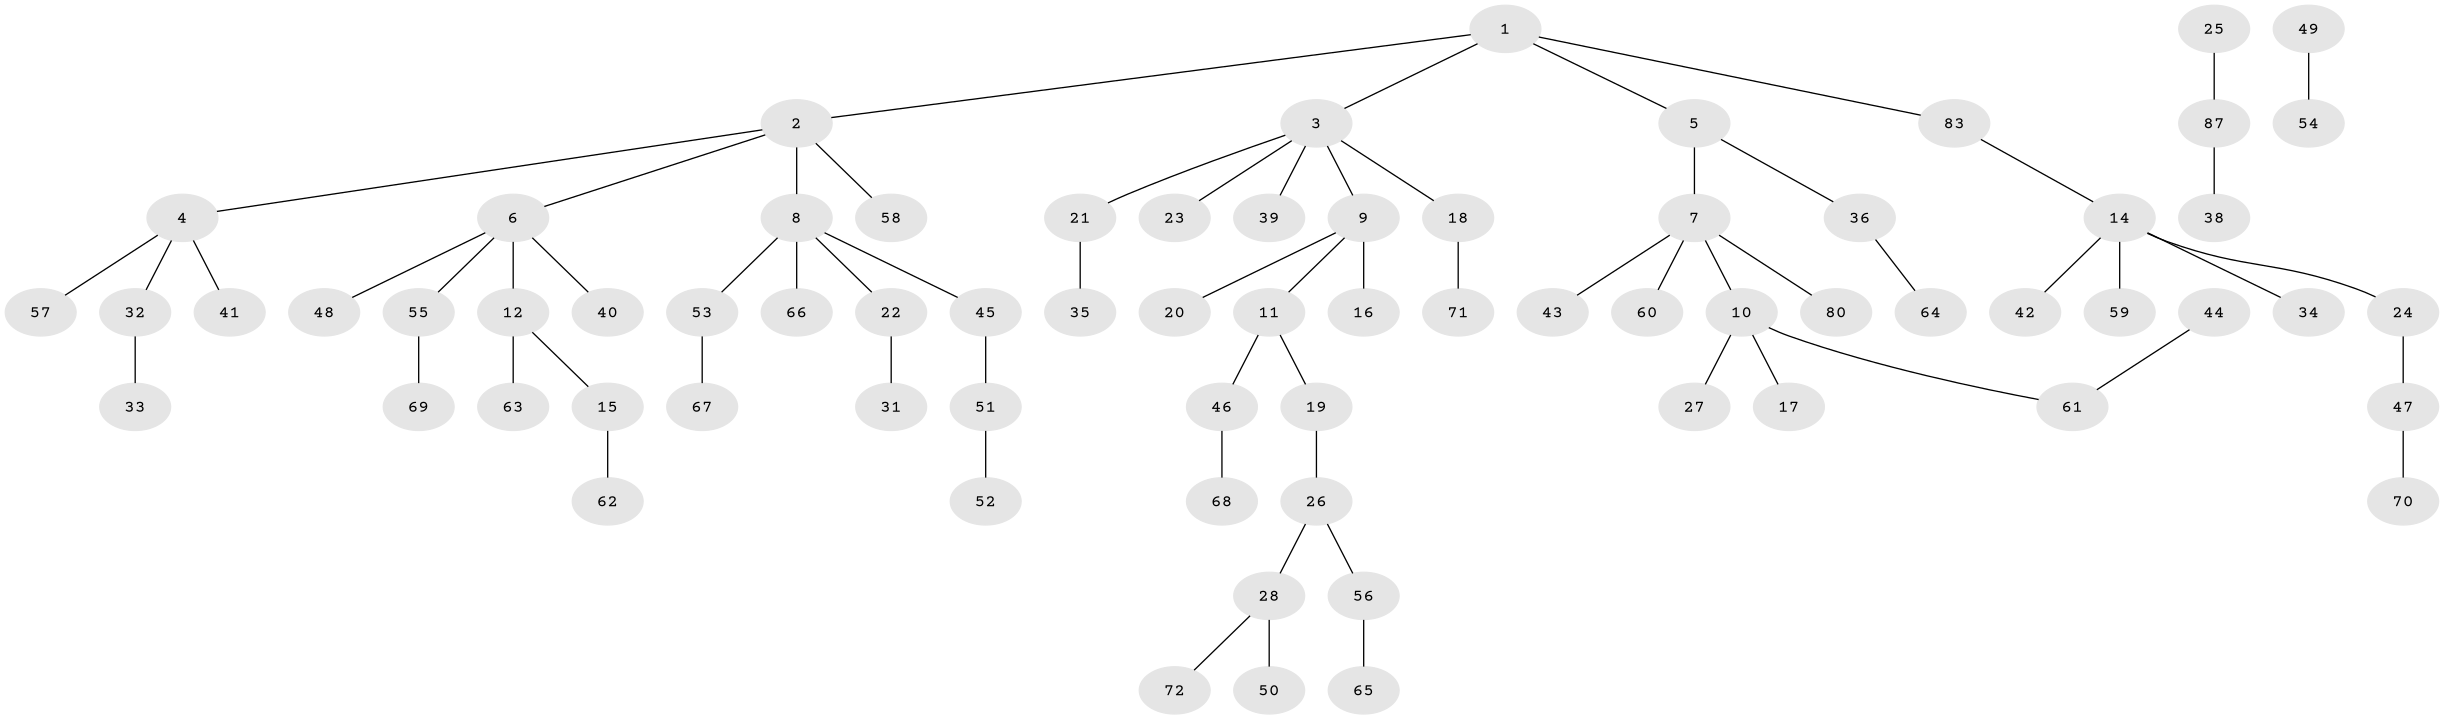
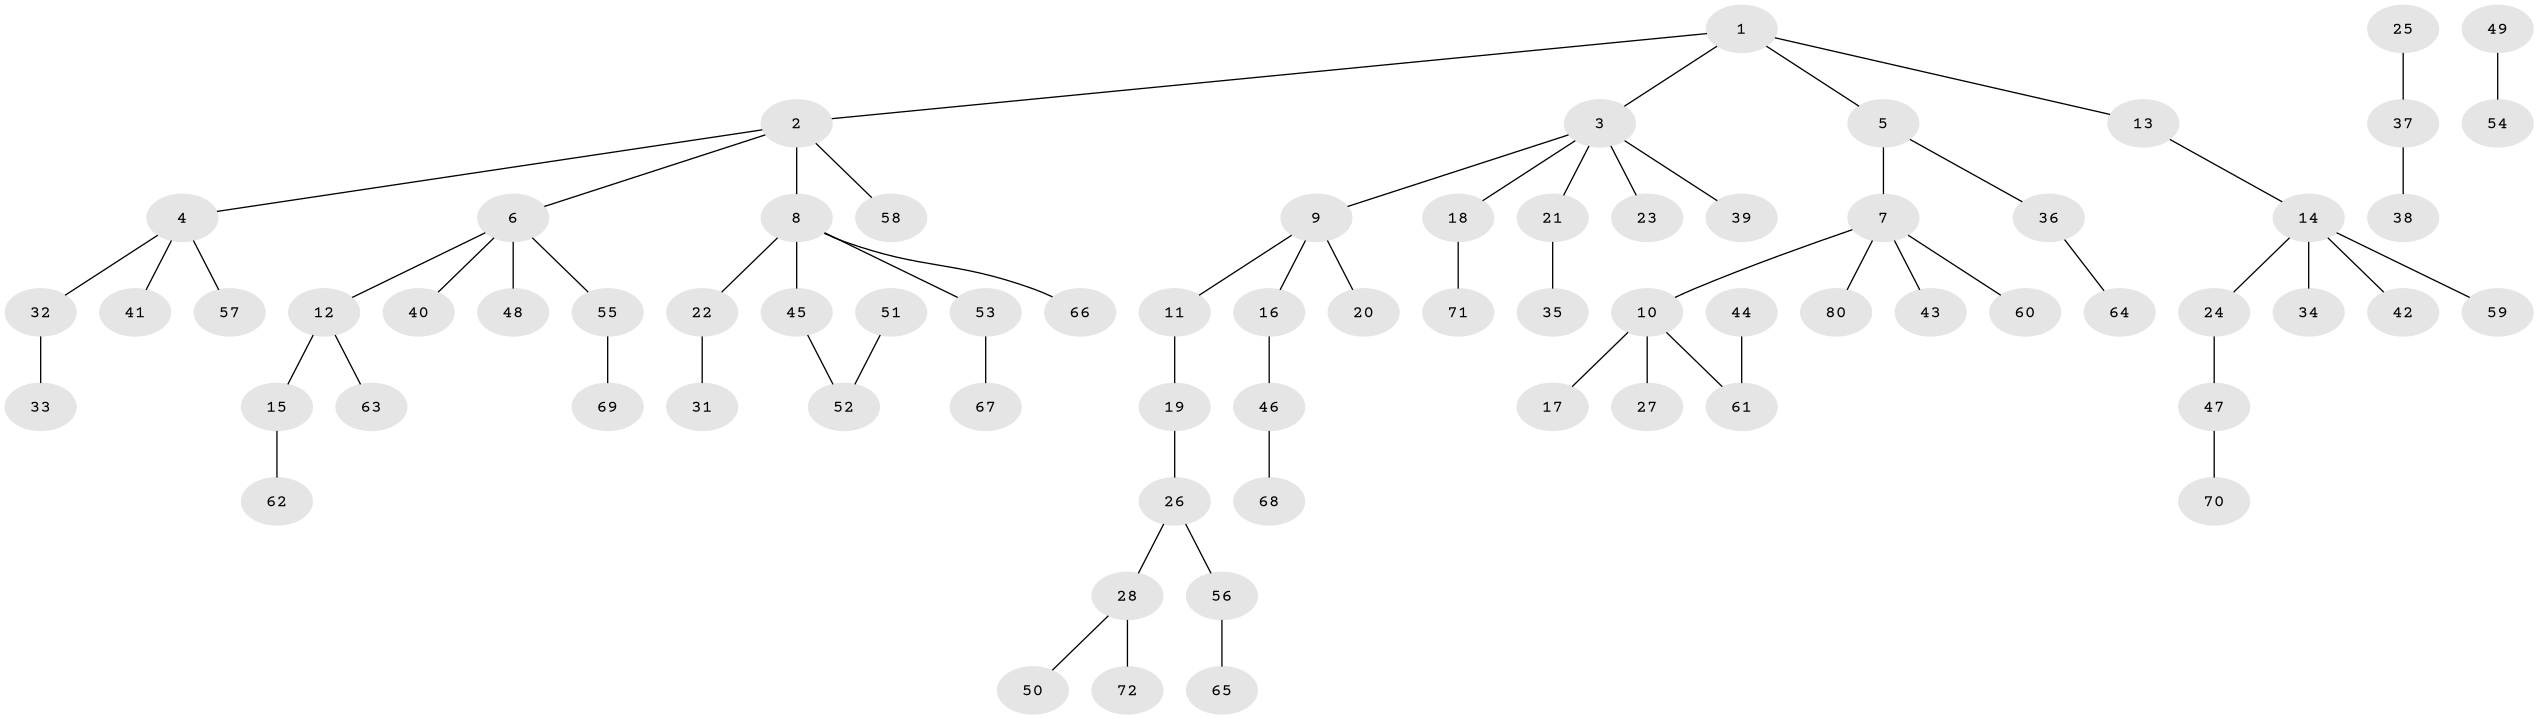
  graph {
    fontname="Courier Prime"
    node [color=gray90 fontname="Courier Prime" style=filled]
    edge [fontname="Courier Prime"]
    1
    2
    3
    5
-   13 [label=83]
+   13
    4
    6
    8
    58
    9
    18
    21
    23
    39
    7
    36
    14
    32
    41
    57
    12
    40
    48
    55
    22
    45
    53
    66
    11
    16
    20
    71
    35
    33
    10
    n36 [label=80]
    43
    60
    64
    15
    63
    69
    17
    27
    61
    31
    51
    67
    19
    46
    44
    26
    25
-   37 [label=87]
+   37
    62
    24
    34
    42
    59
    47
    68
    28
    56
    70
    38
    50
    72
    65
    49
    54
    52
    1 -- 2
    1 -- 3
    1 -- 5
    1 -- 13
    2 -- 4
    2 -- 6
    2 -- 8
    2 -- 58
    3 -- 9
    3 -- 18
    3 -- 21
    3 -- 23
    3 -- 39
    5 -- 7
    5 -- 36
    13 -- 14
    4 -- 32
    4 -- 41
    4 -- 57
    6 -- 12
    6 -- 40
    6 -- 48
    6 -- 55
    8 -- 22
    8 -- 45
    8 -- 53
    8 -- 66
    9 -- 11
    9 -- 16
    9 -- 20
    18 -- 71
    21 -- 35
    7 -- 10
    7 -- n36
    7 -- 43
    7 -- 60
    36 -- 64
    14 -- 24
    14 -- 34
    14 -- 42
    14 -- 59
    32 -- 33
    12 -- 15
    12 -- 63
    55 -- 69
    22 -- 31
-   45 -- 51
+   45 -- 52
    53 -- 67
    11 -- 19
-   11 -- 46
+   16 -- 46
    10 -- 17
    10 -- 27
    10 -- 61
    15 -- 62
    51 -- 52
    19 -- 26
    46 -- 68
    44 -- 61
    26 -- 28
    26 -- 56
    25 -- 37
    37 -- 38
    24 -- 47
    47 -- 70
    28 -- 50
    28 -- 72
    56 -- 65
    49 -- 54
  }
